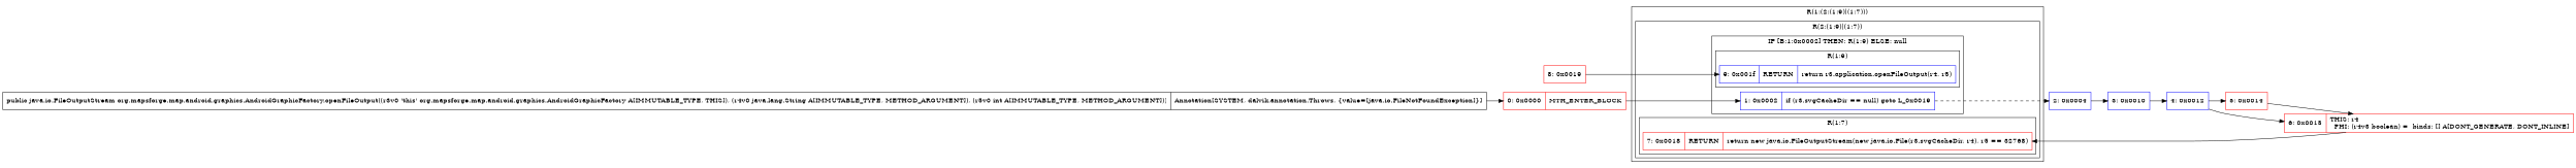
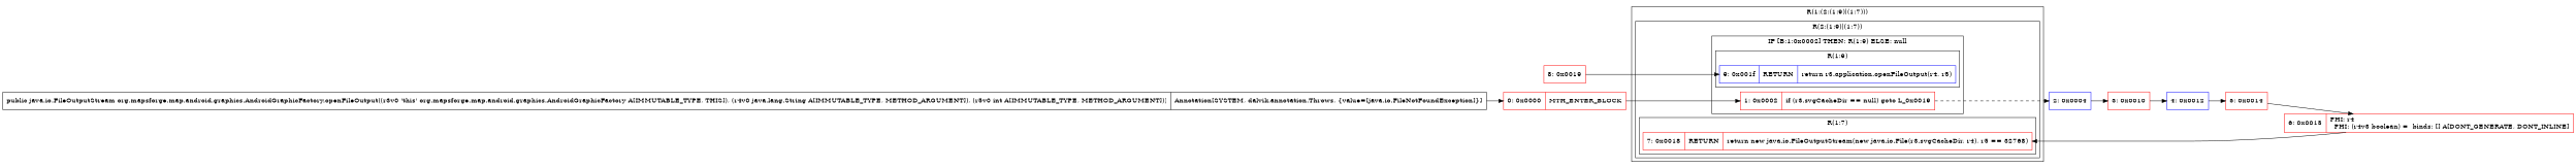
  digraph {
    rankdir=LR
    node [color=red shape=record]
    n1 [color=blue label="{9\:\ 0x001f|RETURN\l|return r3.application.openFileOutput(r4, r5)\l}"]
-   n2 [color=blue label="{1\:\ 0x0002|if (r3.svgCacheDir == null) goto L_0x0019\l}"]
+   n2 [label="{1\:\ 0x0002|if (r3.svgCacheDir == null) goto L_0x0019\l}"]
    n3 [label="{7\:\ 0x0018|RETURN\l|return new java.io.FileOutputStream(new java.io.File(r3.svgCacheDir, r4), r5 == 32768)\l}"]
    n4 [color=blue label="{2\:\ 0x0004}"]
-   n5 [color=blue label="{3\:\ 0x0010}"]
+   n5 [label="{3\:\ 0x0010}"]
    n6 [label="{8\:\ 0x0019}"]
    n7 [label="{0\:\ 0x0000|MTH_ENTER_BLOCK\l}"]
    n8 [color=blue label="{4\:\ 0x0012}"]
    n9 [label="{5\:\ 0x0014}"]
-   n10 [label="{6\:\ 0x0015|THIS: r4 \l  PHI: (r4v3 boolean) =  binds: [] A[DONT_GENERATE, DONT_INLINE]\l}"]
+   n10 [label="{6\:\ 0x0015|PHI: r4 \l  PHI: (r4v3 boolean) =  binds: [] A[DONT_GENERATE, DONT_INLINE]\l}"]
    n11 [label="{public java.io.FileOutputStream org.mapsforge.map.android.graphics.AndroidGraphicFactory.openFileOutput((r3v0 'this' org.mapsforge.map.android.graphics.AndroidGraphicFactory A[IMMUTABLE_TYPE, THIS]), (r4v0 java.lang.String A[IMMUTABLE_TYPE, METHOD_ARGUMENT]), (r5v0 int A[IMMUTABLE_TYPE, METHOD_ARGUMENT]))  | Annotation[SYSTEM, dalvik.annotation.Throws, \{value=[java.io.FileNotFoundException]\}]\l}" color=""]
    subgraph cluster_1 {
      label="R(1:(2:(1:9)|(1:7)))"
      subgraph cluster_2 {
        label="R(2:(1:9)|(1:7))"
        subgraph cluster_3 {
          label="IF [B:1:0x0002] THEN: R(1:9) ELSE: null"
          n2
          subgraph cluster_4 {
            label="R(1:9)"
            n1
          }
        }
        subgraph cluster_5 {
          label="R(1:7)"
          n3
        }
      }
    }
    n2 -> n4 [style=dashed]
    n4 -> n5
    n5 -> n8
    n6 -> n1
    n7 -> n2
    n8 -> n9
-   n8 -> n10
    n9 -> n10
    n10 -> n3
    n11 -> n7
  }
